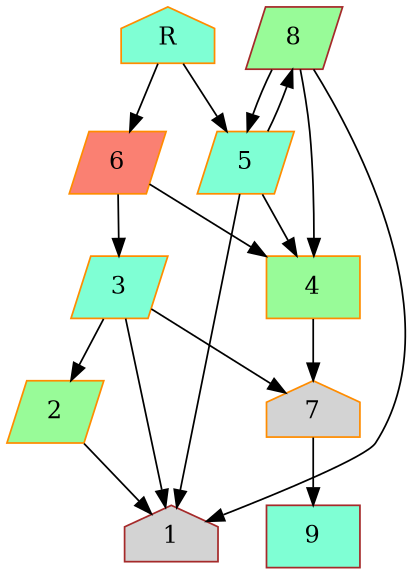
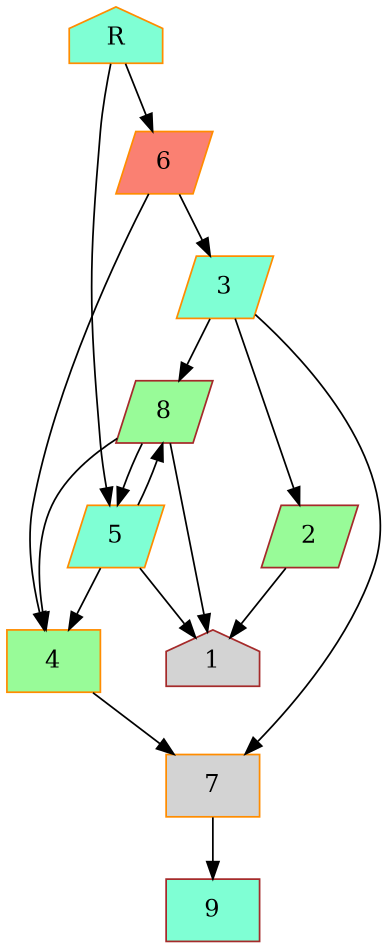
  digraph {
    node [color=darkorange fillcolor=aquamarine shape=parallelogram style=filled]
-   2 [fillcolor=palegreen]
+   2 [color=brown fillcolor=palegreen]
    1 [color=brown fillcolor=lightgrey shape=house]
    3
-   7 [fillcolor=lightgrey shape=house]
+   7 [fillcolor=lightgrey shape=box]
    8 [color=brown fillcolor=palegreen]
    9 [color=brown shape=box]
    4 [fillcolor=palegreen shape=box]
    5
    6 [fillcolor=salmon]
    R [shape=house]
    2 -> 1
    3 -> 2
    3 -> 7
-   3 -> 1
+   3 -> 8
    7 -> 9
    8 -> 1
    8 -> 4
    8 -> 5
    4 -> 7
    5 -> 1
    5 -> 8
    5 -> 4
    6 -> 3
    6 -> 4
    R -> 5
    R -> 6
  }
